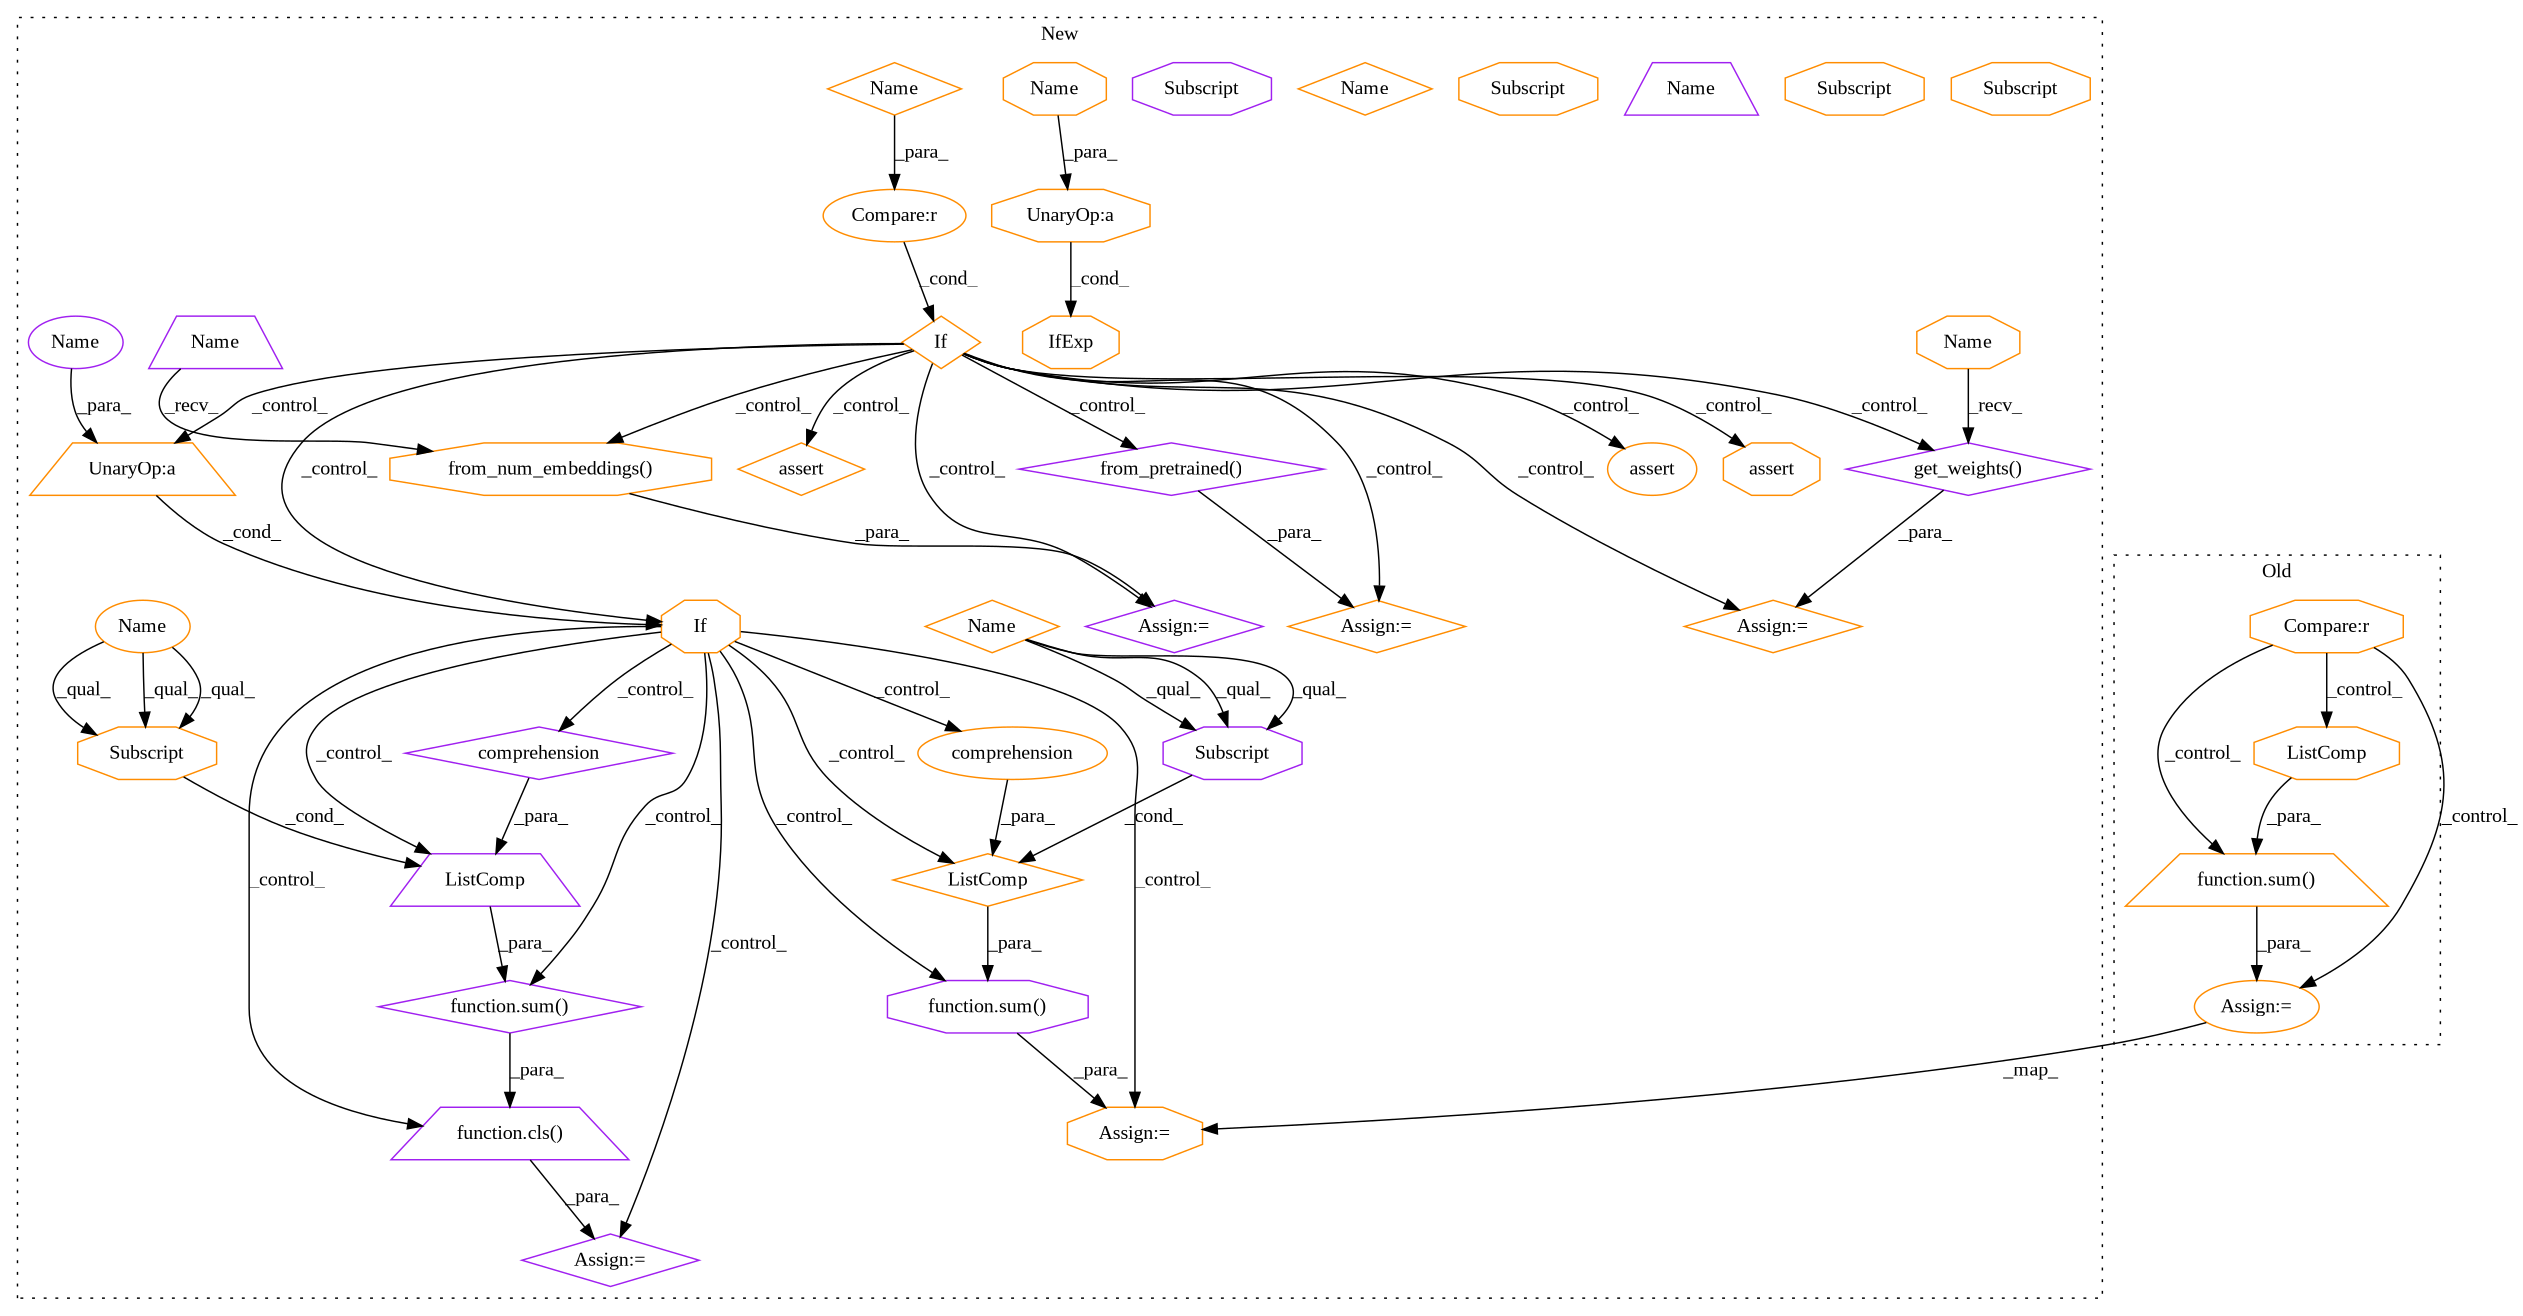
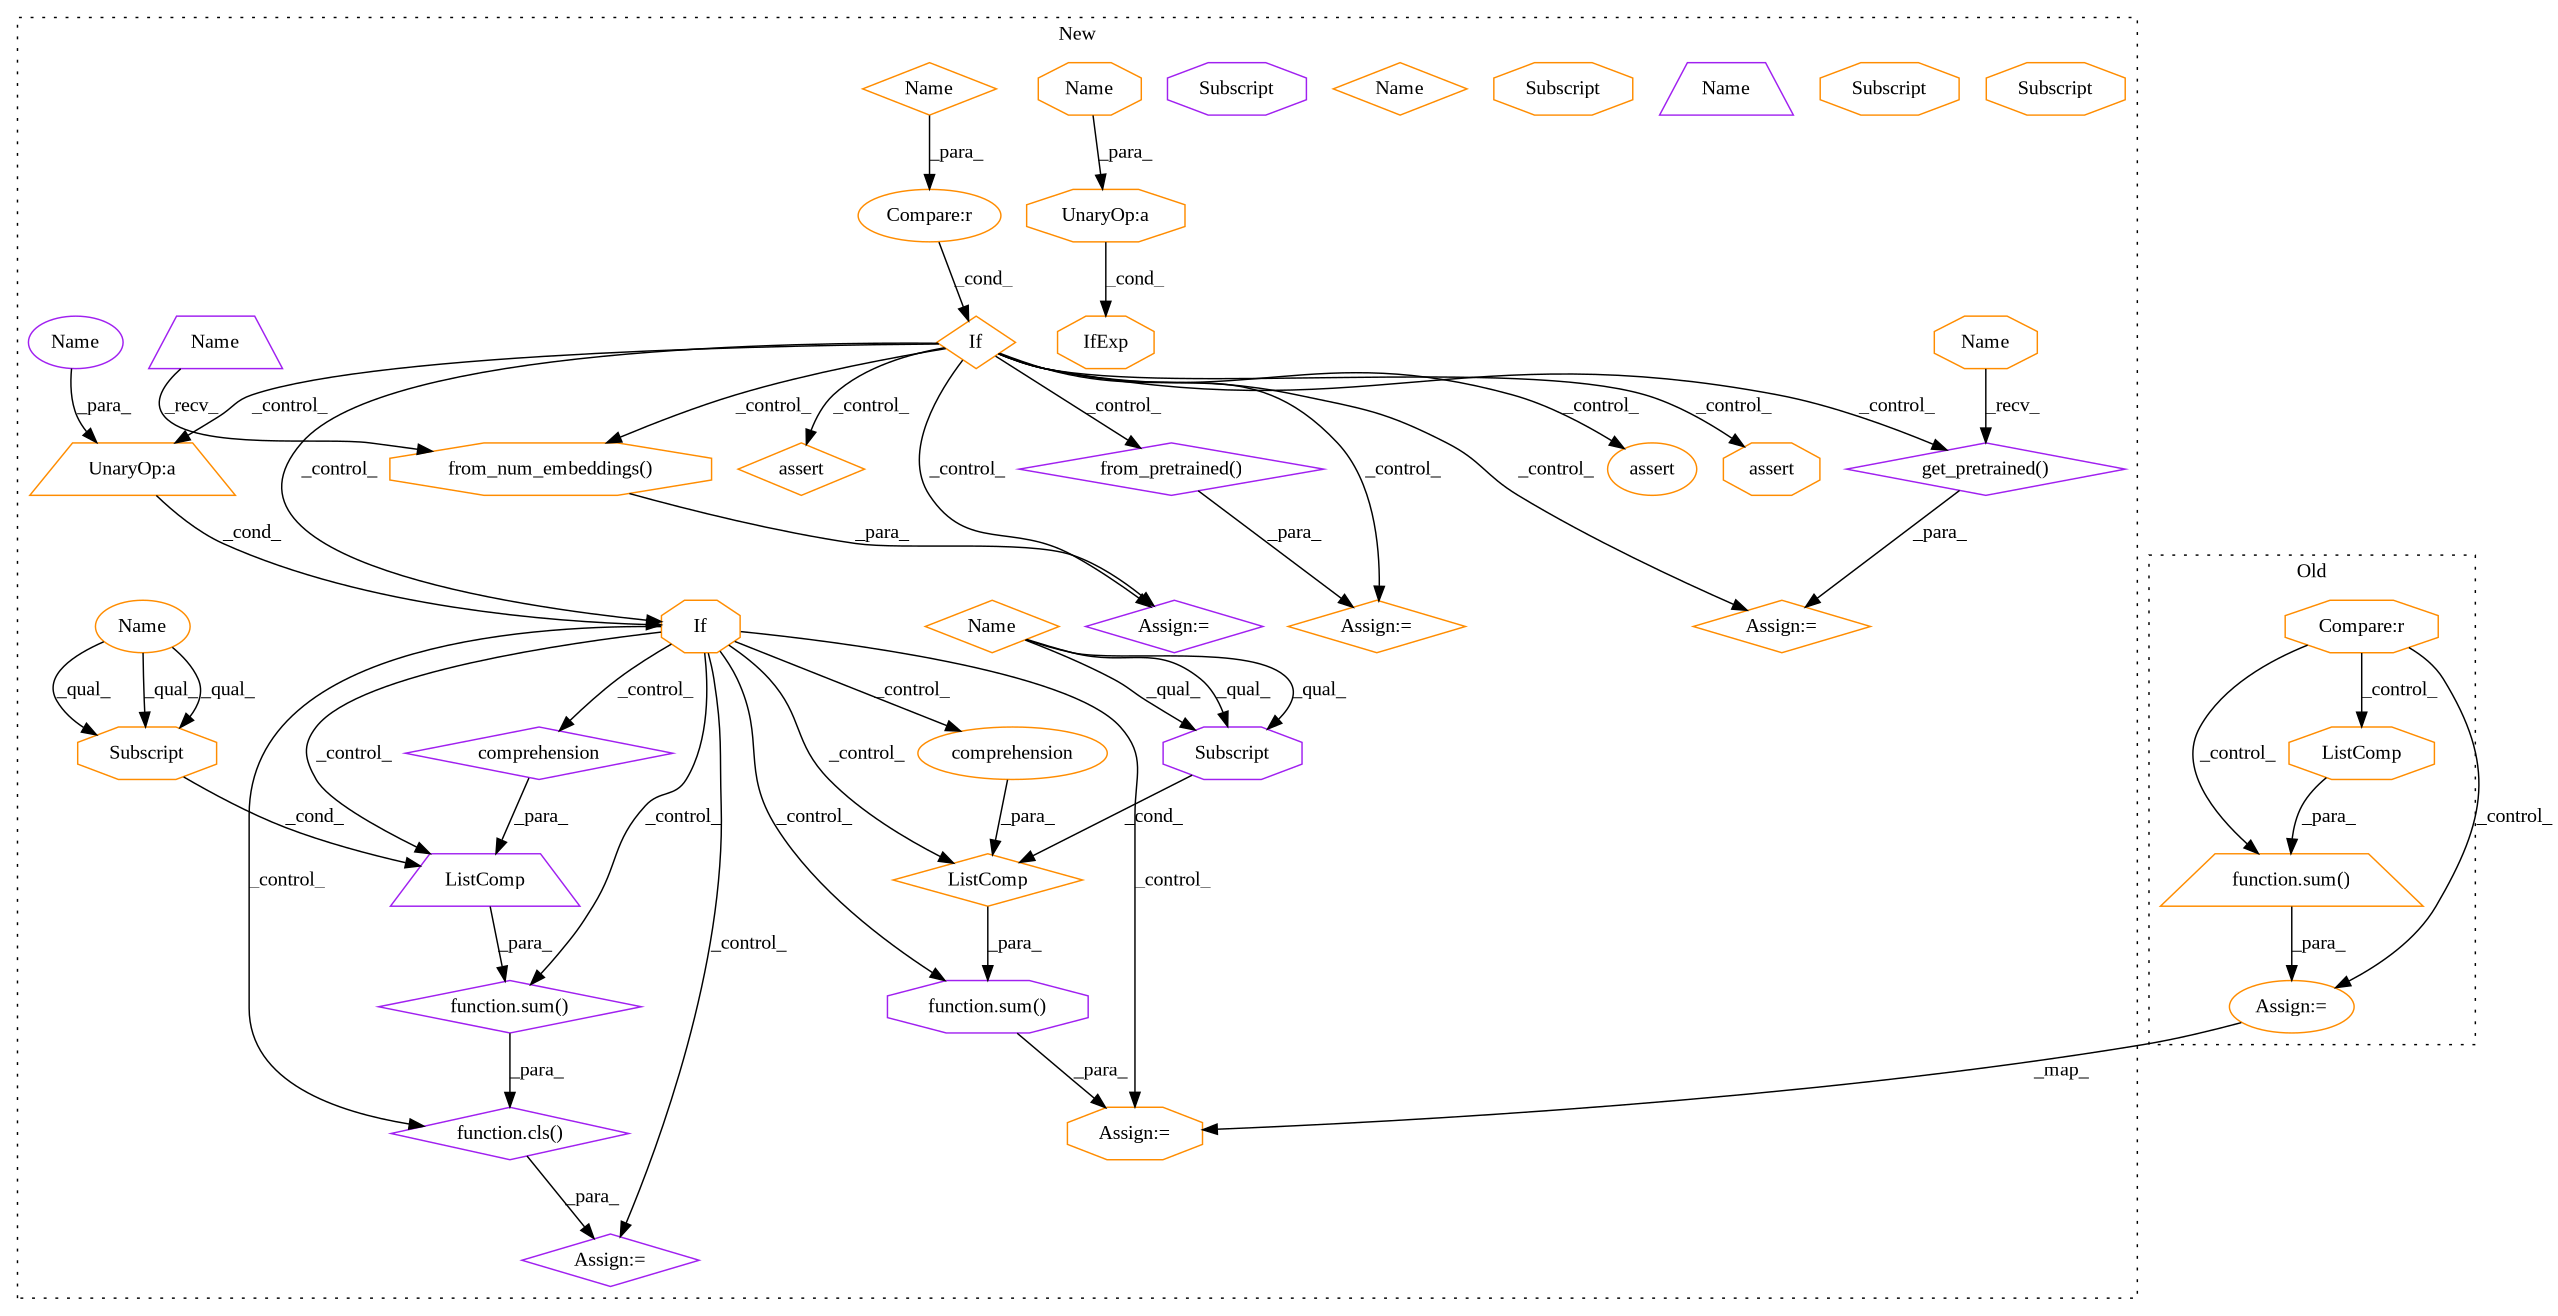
  digraph {
    fontname="Liberation Serif"
    node [a=87 color=darkorange fontname="Liberation Serif" l=3 s="19581,0" shape=octagon]
    edge [fontname="Liberation Serif"]
    n1 [a=75 l="4,1" label="function.sum()" s="11497,11541" shape=trapezium]
    n2 [a=40 l=21 label="Compare:r" s=10057]
    n3 [a=106 l=40 label=ListComp s=11501]
    n4 [a=68 label="Assign:=" s=11439 shape=ellipse]
    n5 [a=96 l="3,14" label=If s="17025,17054" shape=diamond]
    n6 [a=40 l=26 label="Compare:r" s=17028 shape=ellipse]
    n7 [a=68 color=purple label="Assign:=" s=18628 shape=diamond]
    n8 [a=68 label="Assign:=" s=18555 shape=diamond]
    n9 [a=68 label="Assign:=" s=19325 shape=diamond]
    n10 [a=61 l=13 label="UnaryOp:a" s=19528 shape=trapezium]
    n11 [a=65 l=7 label=assert s=18683 shape=ellipse]
    n12 [a=96 l="3,18" label=If s="19525,19541"]
    n13 [a=75 l=35 label="from_num_embeddings()" s=18631]
-   n14 [a=75 color=purple l="4,47" label="function.cls()" s="19929,20188" shape=trapezium]
-   n15 [a=75 color=purple l=39 label="get_weights()" s=18558 shape=diamond]
+   n14 [a=75 color=purple l="4,47" label="function.cls()" s="19929,20188" shape=diamond]
+   n15 [a=75 color=purple l=39 label="get_pretrained()" s=18558 shape=diamond]
    n16 [a=65 l=7 label=assert s=18493]
    n17 [a=75 color=purple l=170 label="from_pretrained()" s=19328 shape=diamond]
    n18 [a=65 l=7 label=assert s=18946 shape=diamond]
    n19 [a=106 color=purple l=40 label=ListComp s=19937 shape=trapezium]
    n20 [a=63 l="18,0" label=Subscript]
    n21 [a=63 l="18,0" label=Subscript s="19938,0"]
    n22 [a=61 l=13 label="UnaryOp:a" s=16982]
    n23 [a=51 l="4,6" label=IfExp s="16978,16995"]
    n24 [a=106 l=40 label=ListComp s=19580 shape=diamond]
    n25 [a=45 color=purple label=comprehension s=19957 shape=diamond]
    n26 [a=68 color=purple label="Assign:=" s=19926 shape=diamond]
    n27 [a=45 label=comprehension s=19600 shape=ellipse]
    n28 [a=75 color=purple l="4,1" label="function.sum()" s="19933,19977" shape=diamond]
    n29 [a=68 label="Assign:=" s=19569]
    n30 [a=75 color=purple l="4,1" label="function.sum()" s="19576,19620"]
    n31 [color=purple l=15 label=Name s=19938 shape=trapezium]
    n32 [a=63 l="18,0" label=Subscript]
    n33 [l=15 label=Name s=19581 shape=diamond]
    n34 [a=63 color=purple l="18,0" label=Subscript s="19938,0"]
    n35 [color=purple l=9 label=Name s=19532 shape=ellipse]
    n36 [l=9 label=Name s=16986]
    n37 [l=14 label=Name s=18558]
    n38 [color=purple l=14 label=Name s=18631 shape=trapezium]
    n39 [l=14 label=Name s=17028 shape=diamond]
    n40 [a=63 l="18,0" label=Subscript s="19938,0"]
    n41 [l=15 label=Name s=19938 shape=ellipse]
    n42 [l=15 label=Name s=19581 shape=diamond]
    n43 [a=63 color=purple l="18,0" label=Subscript]
    subgraph cluster_1 {
      label=Old
      style=dotted
      n1
      n2
      n3
      n4
    }
    subgraph cluster_2 {
      label=New
      style=dotted
      n5
      n6
      n7
      n8
      n9
      n10
      n11
      n12
      n13
      n14
      n15
      n16
      n17
      n18
      n19
      n20
      n21
      n22
      n23
      n24
      n25
      n26
      n27
      n28
      n29
      n30
      n31
      n32
      n33
      n34
      n35
      n36
      n37
      n38
      n39
      n40
      n41
      n42
      n43
    }
    n1 -> n4 [label=_para_]
    n2 -> n1 [label=_control_]
    n2 -> n3 [label=_control_]
    n2 -> n4 [label=_control_]
    n3 -> n1 [label=_para_]
    n4 -> n29 [label=_map_]
    n5 -> n7 [label=_control_]
    n5 -> n8 [label=_control_]
    n5 -> n9 [label=_control_]
    n5 -> n10 [label=_control_]
    n5 -> n11 [label=_control_]
    n5 -> n12 [label=_control_]
    n5 -> n13 [label=_control_]
    n5 -> n15 [label=_control_]
    n5 -> n16 [label=_control_]
    n5 -> n17 [label=_control_]
    n5 -> n18 [label=_control_]
    n6 -> n5 [label=_cond_]
    n10 -> n12 [label=_cond_]
    n12 -> n14 [label=_control_]
    n12 -> n19 [label=_control_]
    n12 -> n24 [label=_control_]
    n12 -> n25 [label=_control_]
    n12 -> n26 [label=_control_]
    n12 -> n27 [label=_control_]
    n12 -> n28 [label=_control_]
    n12 -> n29 [label=_control_]
    n12 -> n30 [label=_control_]
    n13 -> n7 [label=_para_]
    n14 -> n26 [label=_para_]
    n15 -> n8 [label=_para_]
    n17 -> n9 [label=_para_]
    n19 -> n28 [label=_para_]
    n22 -> n23 [label=_cond_]
    n24 -> n30 [label=_para_]
    n25 -> n19 [label=_para_]
    n27 -> n24 [label=_para_]
    n28 -> n14 [label=_para_]
    n30 -> n29 [label=_para_]
    n35 -> n10 [label=_para_]
    n36 -> n22 [label=_para_]
    n37 -> n15 [label=_recv_]
    n38 -> n13 [label=_recv_]
    n39 -> n6 [label=_para_]
    n40 -> n19 [label=_cond_]
    n41 -> n40 [label=_qual_]
    n41 -> n40 [label=_qual_]
    n41 -> n40 [label=_qual_]
    n42 -> n43 [label=_qual_]
    n42 -> n43 [label=_qual_]
    n42 -> n43 [label=_qual_]
    n43 -> n24 [label=_cond_]
  }
